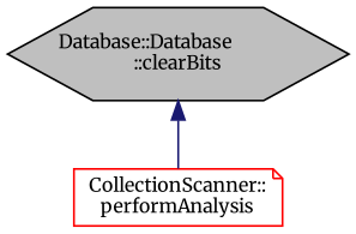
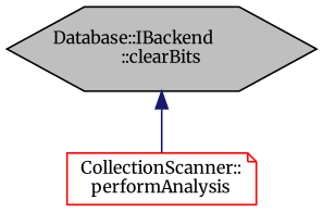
  digraph {
    rankdir=TB
    fontname=Merriweather
    node [fontname=Merriweather fontsize=10 style=filled]
-   n1 [color=black fillcolor=grey75 fontcolor=black height=0.2 label="Database::Database\l::clearBits" shape=hexagon width=0.4]
+   n1 [color=black fillcolor=grey75 fontcolor=black height=0.2 label="Database::IBackend\l::clearBits" shape=hexagon width=0.4]
    n2 [color=red fillcolor=white height=0.2 label="CollectionScanner::\lperformAnalysis" shape=note width=0.4]
    n1 -> n2 [color=midnightblue dir=back fontname=Merriweather fontsize=10 labelfontname=Helvetica labelfontsize=10 style=solid]
  }
